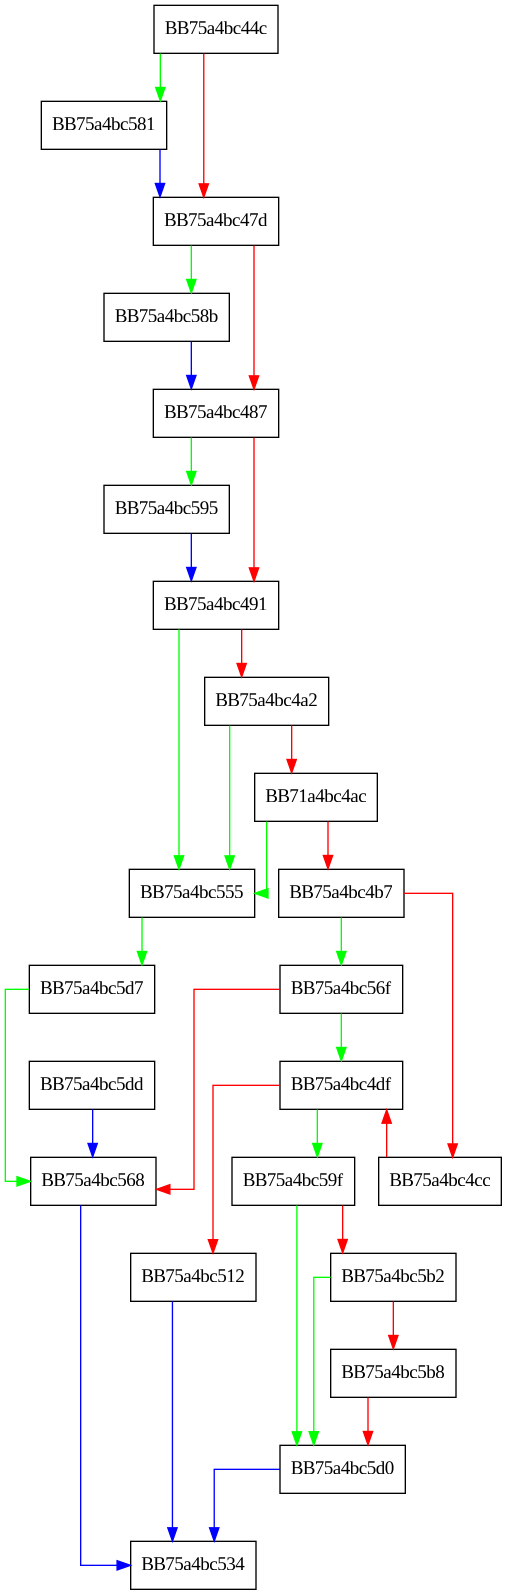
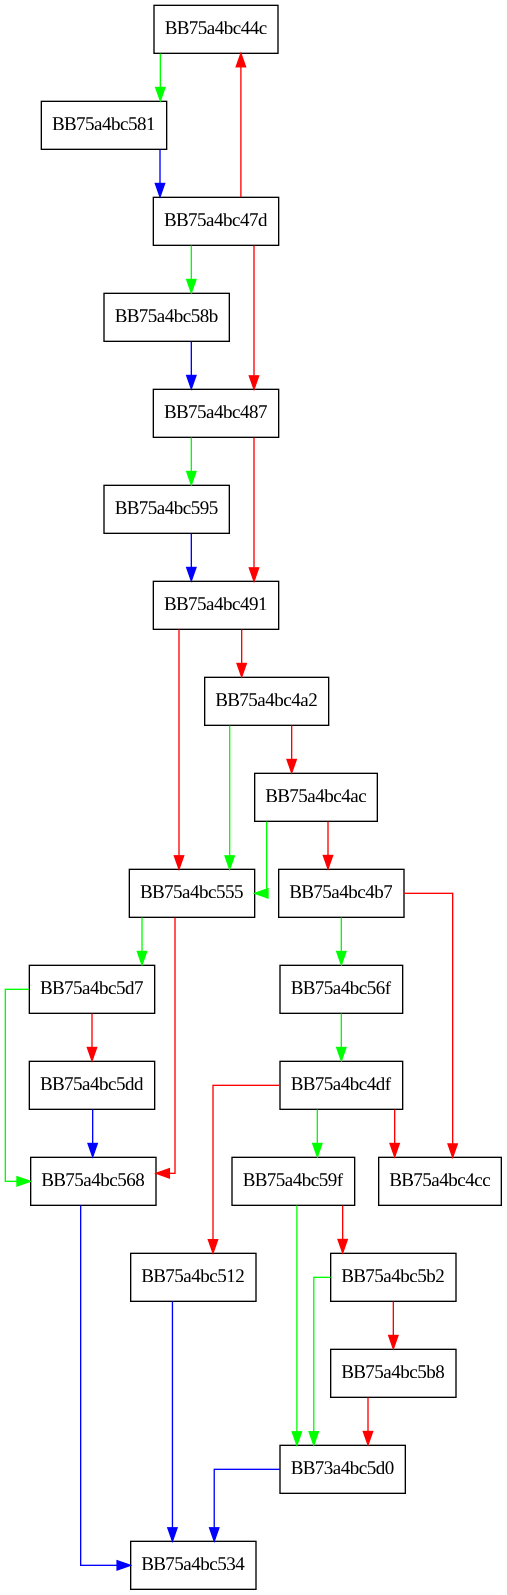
  digraph {
    fontname="Liberation Serif"
    splines=ortho
    node [fontname="Liberation Serif" shape=box]
    edge [color=red fontname="Liberation Serif"]
    BB75a4bc44c
    BB75a4bc581
    BB75a4bc47d
    BB75a4bc58b
    BB75a4bc487
    BB75a4bc595
    BB75a4bc491
    BB75a4bc555
    BB75a4bc4a2
    BB75a4bc5d7
    BB75a4bc568
-   BB75a4bc4ac [label=BB71a4bc4ac]
+   BB75a4bc4ac
    BB75a4bc5dd
    BB75a4bc534
    BB75a4bc4b7
    BB75a4bc56f
    BB75a4bc4cc
    BB75a4bc4df
    BB75a4bc59f
    n20 [label=BB75a4bc512]
-   BB75a4bc5d0
+   BB75a4bc5d0 [label=BB73a4bc5d0]
    BB75a4bc5b2
    BB75a4bc5b8
    BB75a4bc44c -> BB75a4bc581 [color=green]
-   BB75a4bc44c -> BB75a4bc47d
+   BB75a4bc47d -> BB75a4bc44c
    BB75a4bc581 -> BB75a4bc47d [color=blue]
    BB75a4bc47d -> BB75a4bc58b [color=green]
    BB75a4bc47d -> BB75a4bc487
    BB75a4bc58b -> BB75a4bc487 [color=blue]
    BB75a4bc487 -> BB75a4bc595 [color=green]
    BB75a4bc487 -> BB75a4bc491
    BB75a4bc595 -> BB75a4bc491 [color=blue]
-   BB75a4bc491 -> BB75a4bc555 [color=green]
+   BB75a4bc491 -> BB75a4bc555
    BB75a4bc491 -> BB75a4bc4a2
    BB75a4bc555 -> BB75a4bc5d7 [color=green]
-   BB75a4bc56f -> BB75a4bc568
+   BB75a4bc555 -> BB75a4bc568
    BB75a4bc4a2 -> BB75a4bc555 [color=green]
    BB75a4bc4a2 -> BB75a4bc4ac
    BB75a4bc5d7 -> BB75a4bc568 [color=green]
+   BB75a4bc5d7 -> BB75a4bc5dd
    BB75a4bc568 -> BB75a4bc534 [color=blue]
    BB75a4bc4ac -> BB75a4bc555 [color=green]
    BB75a4bc4ac -> BB75a4bc4b7
    BB75a4bc5dd -> BB75a4bc568 [color=blue]
    BB75a4bc4b7 -> BB75a4bc56f [color=green]
    BB75a4bc4b7 -> BB75a4bc4cc
    BB75a4bc56f -> BB75a4bc4df [color=green]
-   BB75a4bc4cc -> BB75a4bc4df
+   BB75a4bc4df -> BB75a4bc4cc
    BB75a4bc4df -> BB75a4bc59f [color=green]
    BB75a4bc4df -> n20
    BB75a4bc59f -> BB75a4bc5d0 [color=green]
    BB75a4bc59f -> BB75a4bc5b2
    n20 -> BB75a4bc534 [color=blue]
    BB75a4bc5d0 -> BB75a4bc534 [color=blue]
    BB75a4bc5b2 -> BB75a4bc5d0 [color=green]
    BB75a4bc5b2 -> BB75a4bc5b8
    BB75a4bc5b8 -> BB75a4bc5d0
  }
